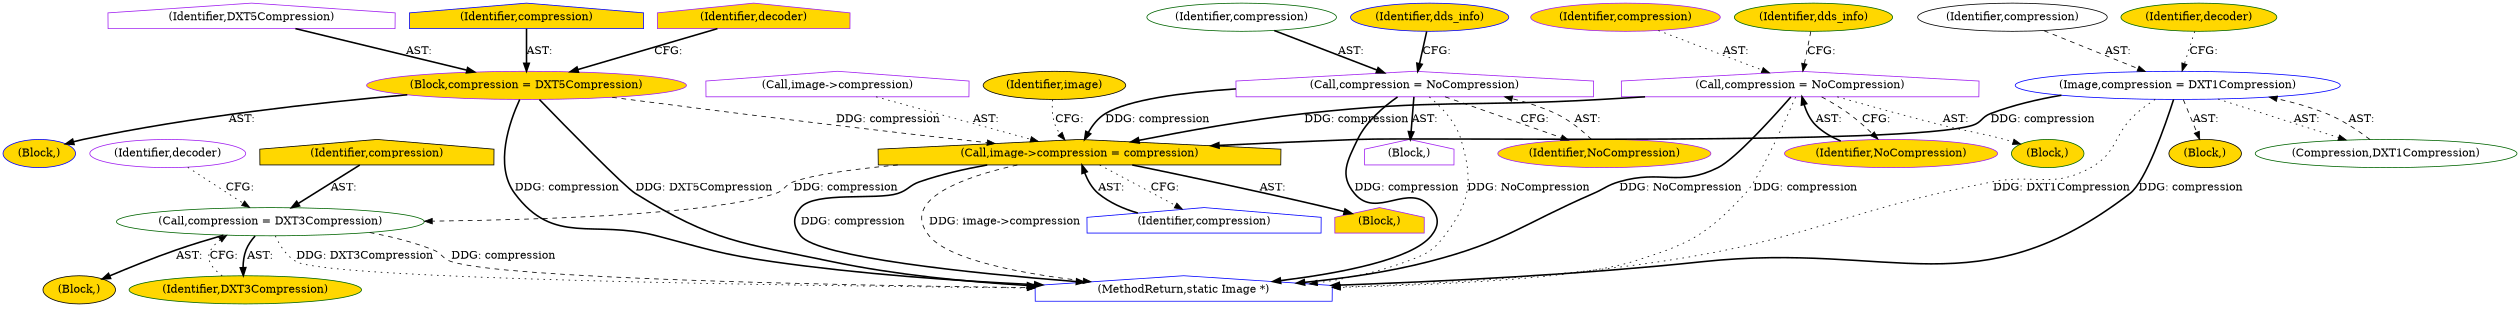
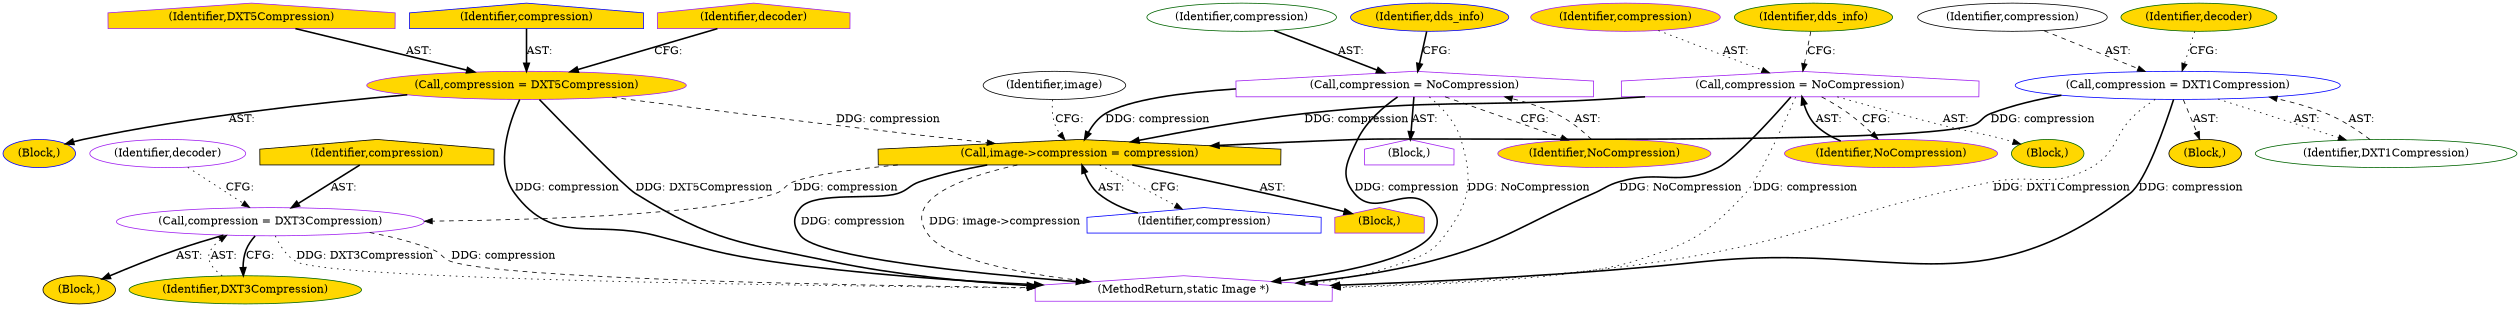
  digraph {
    node [color=purple fillcolor=gold shape=ellipse style=filled]
    edge [style=bold]
    n1 [color=black label="(Call,image->compression = compression)" shape=house]
    n2 [color=blue fillcolor=white label="(Identifier,compression)" shape=house]
    n3 [label="(Block,)" shape=house]
-   n4 [color=blue fillcolor=white label="(MethodReturn,static Image *)" shape=house]
-   n5 [color=darkgreen fillcolor=white label="(Call,compression = DXT3Compression)"]
-   n6 [label="(Block,compression = DXT5Compression)"]
+   n4 [fillcolor=white label="(MethodReturn,static Image *)" shape=house]
+   n5 [fillcolor=white label="(Call,compression = DXT3Compression)"]
+   n6 [label="(Call,compression = DXT5Compression)"]
    n7 [color=blue label="(Block,)"]
-   n8 [fillcolor=white label="(Identifier,DXT5Compression)" shape=house]
+   n8 [label="(Identifier,DXT5Compression)" shape=house]
    n9 [fillcolor=white label="(Call,compression = NoCompression)" shape=house]
    n10 [fillcolor=white label="(Block,)" shape=house]
    n11 [label="(Identifier,NoCompression)"]
    n12 [fillcolor=white label="(Call,compression = NoCompression)" shape=house]
    n13 [label="(Identifier,NoCompression)"]
    n14 [color=darkgreen label="(Block,)"]
-   n15 [color=blue fillcolor=white label="(Image,compression = DXT1Compression)"]
+   n15 [color=blue fillcolor=white label="(Call,compression = DXT1Compression)"]
    n16 [color=black label="(Block,)"]
-   n17 [color=darkgreen fillcolor=white label="(Compression,DXT1Compression)"]
+   n17 [color=darkgreen fillcolor=white label="(Identifier,DXT1Compression)"]
    n18 [color=black label="(Block,)"]
    n19 [color=darkgreen label="(Identifier,DXT3Compression)"]
-   n20 [color=black label="(Identifier,image)"]
-   n21 [fillcolor=white label="(Call,image->compression)" shape=house]
+   n20 [color=black fillcolor=white label="(Identifier,image)"]
    n22 [color=darkgreen label="(Identifier,decoder)"]
    n23 [color=black label="(Identifier,compression)" shape=house]
    n24 [color=darkgreen label="(Identifier,dds_info)"]
    n25 [label="(Identifier,compression)"]
    n26 [color=black fillcolor=white label="(Identifier,compression)"]
    n27 [color=blue label="(Identifier,dds_info)"]
    n28 [fillcolor=white label="(Identifier,decoder)"]
    n29 [color=blue label="(Identifier,compression)" shape=house]
    n30 [label="(Identifier,decoder)" shape=house]
    n31 [color=darkgreen fillcolor=white label="(Identifier,compression)"]
    n1 -> n2 [label="CFG: " style=dotted]
    n1 -> n3 [label="AST: "]
    n1 -> n4 [label="DDG: compression"]
    n1 -> n4 [label="DDG: image->compression" style=dashed]
    n1 -> n5 [label="DDG: compression" style=dashed]
    n2 -> n1 [label="AST: "]
    n5 -> n4 [label="DDG: DXT3Compression" style=dotted]
    n5 -> n4 [label="DDG: compression" style=dashed]
    n5 -> n18 [label="AST: "]
-   n5 -> n19 [label="AST: "]
+   n5 -> n19 [label="CFG: "]
    n6 -> n1 [label="DDG: compression" style=dashed]
    n6 -> n4 [label="DDG: DXT5Compression"]
    n6 -> n4 [label="DDG: compression"]
    n6 -> n7 [label="AST: "]
    n8 -> n6 [label="AST: "]
    n9 -> n1 [label="DDG: compression"]
    n9 -> n4 [label="DDG: compression"]
    n9 -> n4 [label="DDG: NoCompression" style=dotted]
    n9 -> n10 [label="AST: "]
    n9 -> n11 [label="CFG: " style=dashed]
    n11 -> n9 [label="AST: " style=dashed]
    n12 -> n1 [label="DDG: compression"]
    n12 -> n4 [label="DDG: compression" style=dotted]
    n12 -> n4 [label="DDG: NoCompression"]
    n12 -> n13 [label="CFG: " style=dashed]
    n12 -> n14 [label="AST: " style=dotted]
    n13 -> n12 [label="AST: "]
    n15 -> n1 [label="DDG: compression"]
    n15 -> n4 [label="DDG: DXT1Compression" style=dotted]
    n15 -> n4 [label="DDG: compression"]
    n15 -> n16 [label="AST: " style=dashed]
    n15 -> n17 [label="AST: " style=dotted]
    n17 -> n15 [label="AST: " style=dashed]
-   n19 -> n5 [label="CFG: " style=dotted]
+   n19 -> n5 [label="AST: " style=dotted]
    n20 -> n1 [label="CFG: " style=dotted]
-   n21 -> n1 [label="AST: " style=dotted]
    n22 -> n15 [label="CFG: " style=dotted]
    n23 -> n5 [label="AST: "]
    n24 -> n12 [label="CFG: " style=dashed]
    n25 -> n12 [label="AST: " style=dotted]
    n26 -> n15 [label="AST: " style=dashed]
    n27 -> n9 [label="CFG: "]
    n28 -> n5 [label="CFG: " style=dotted]
    n29 -> n6 [label="AST: "]
    n30 -> n6 [label="CFG: "]
    n31 -> n9 [label="AST: "]
  }
